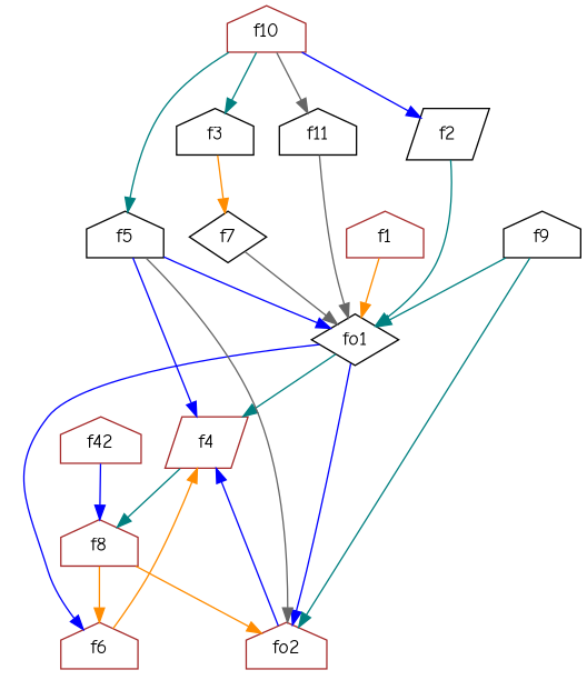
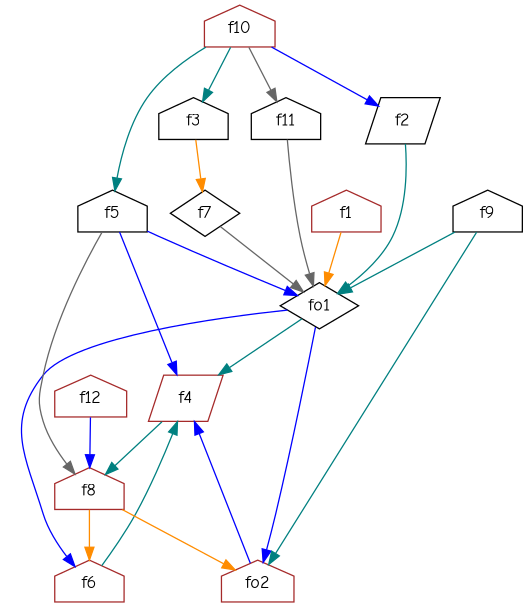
  strict digraph {
    fontname="Comic Neue"
    node [color=black fontname="Comic Neue" shape=house]
    edge [color=teal fontname="Comic Neue" weight=2]
    fo1 [shape=diamond]
    f1 [color=brown]
    f4 [color=brown shape=parallelogram]
    fo2 [color=brown]
    f6 [color=brown]
    f2 [shape=parallelogram]
    f3
    f7 [shape=diamond]
    f8 [color=brown]
    f5
    f9
    f10 [color=brown]
    f11
-   f12 [color=brown label=f42]
+   f12 [color=brown]
    fo1 -> f4
    fo1 -> fo2 [color=blue]
    fo1 -> f6 [color=blue]
    f1 -> fo1 [color=darkorange]
    f4 -> f8
    fo2 -> f4 [color=blue]
-   f6 -> f4 [color=darkorange]
+   f6 -> f4
    f2 -> fo1
    f3 -> f7 [color=darkorange]
    f7 -> fo1 [color=gray40]
    f8 -> fo2 [color=darkorange]
    f8 -> f6 [color=darkorange]
    f5 -> fo1 [color=blue]
    f5 -> f4 [color=blue]
-   f5 -> fo2 [color=gray40]
+   f5 -> f8 [color=gray40]
    f9 -> fo1
    f9 -> fo2
    f10 -> f2 [color=blue]
    f10 -> f3
    f10 -> f5
    f10 -> f11 [color=gray40]
    f11 -> fo1 [color=gray40]
    f12 -> f8 [color=blue]
  }
